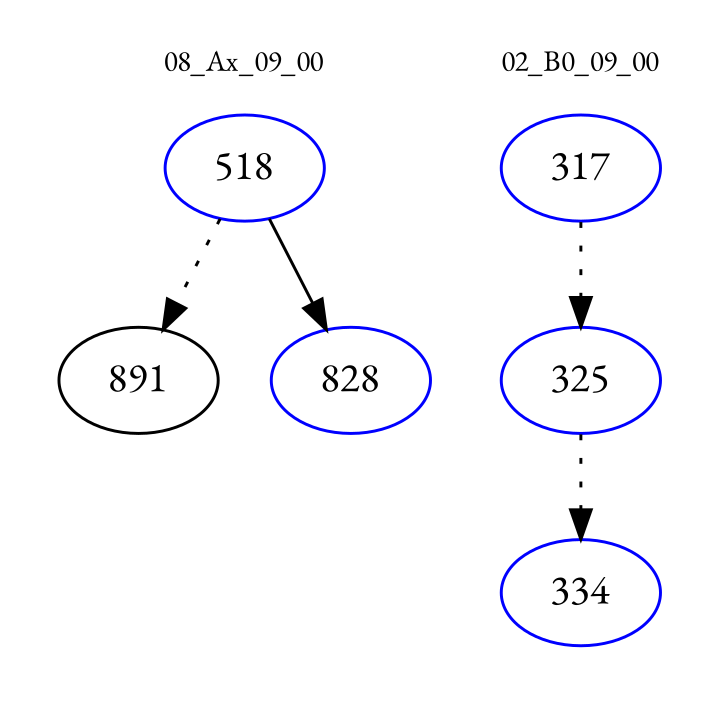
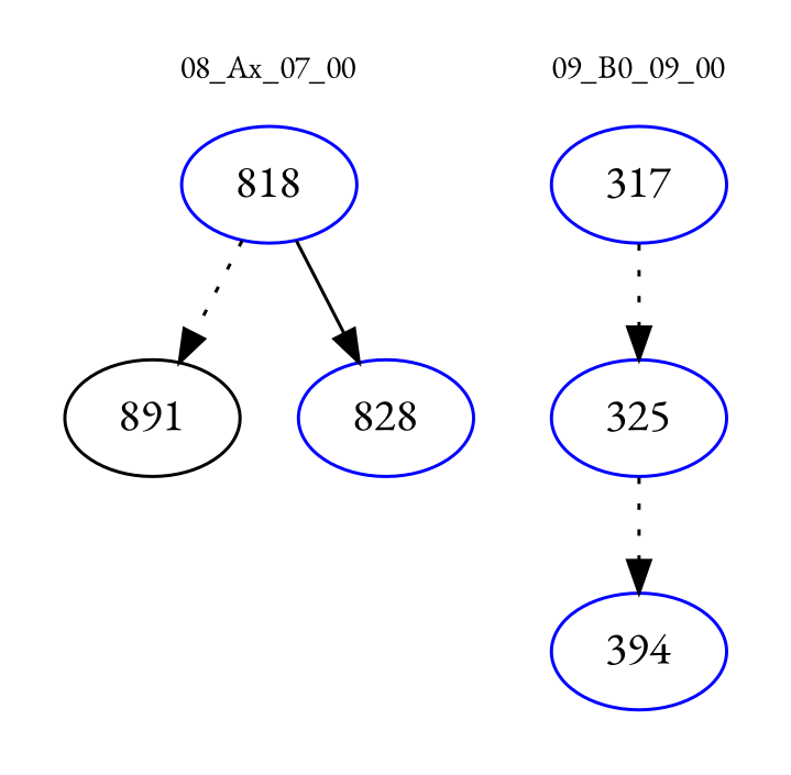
  digraph {
    fontname="EB Garamond"
    node [color=blue fontname="EB Garamond"]
    edge [color=black fontname="EB Garamond" style=dotted]
-   n1 [label=518]
+   n1 [label=818]
    n2 [color=black label=891]
    n3 [label=828]
    n4 [label=325]
    n5 [label=317]
-   n6 [label=334]
+   n6 [label=394]
    subgraph cluster_1 {
      color=white
      fontsize=10
-     label="08_Ax_09_00"
+     label="08_Ax_07_00"
      n1
      n2
      n3
    }
    subgraph cluster_2 {
      color=white
      fontsize=10
-     label="02_B0_09_00"
+     label="09_B0_09_00"
      n4
      n5
      n6
    }
    n1 -> n2
    n1 -> n3 [style=solid]
    n4 -> n6
    n5 -> n4
  }
